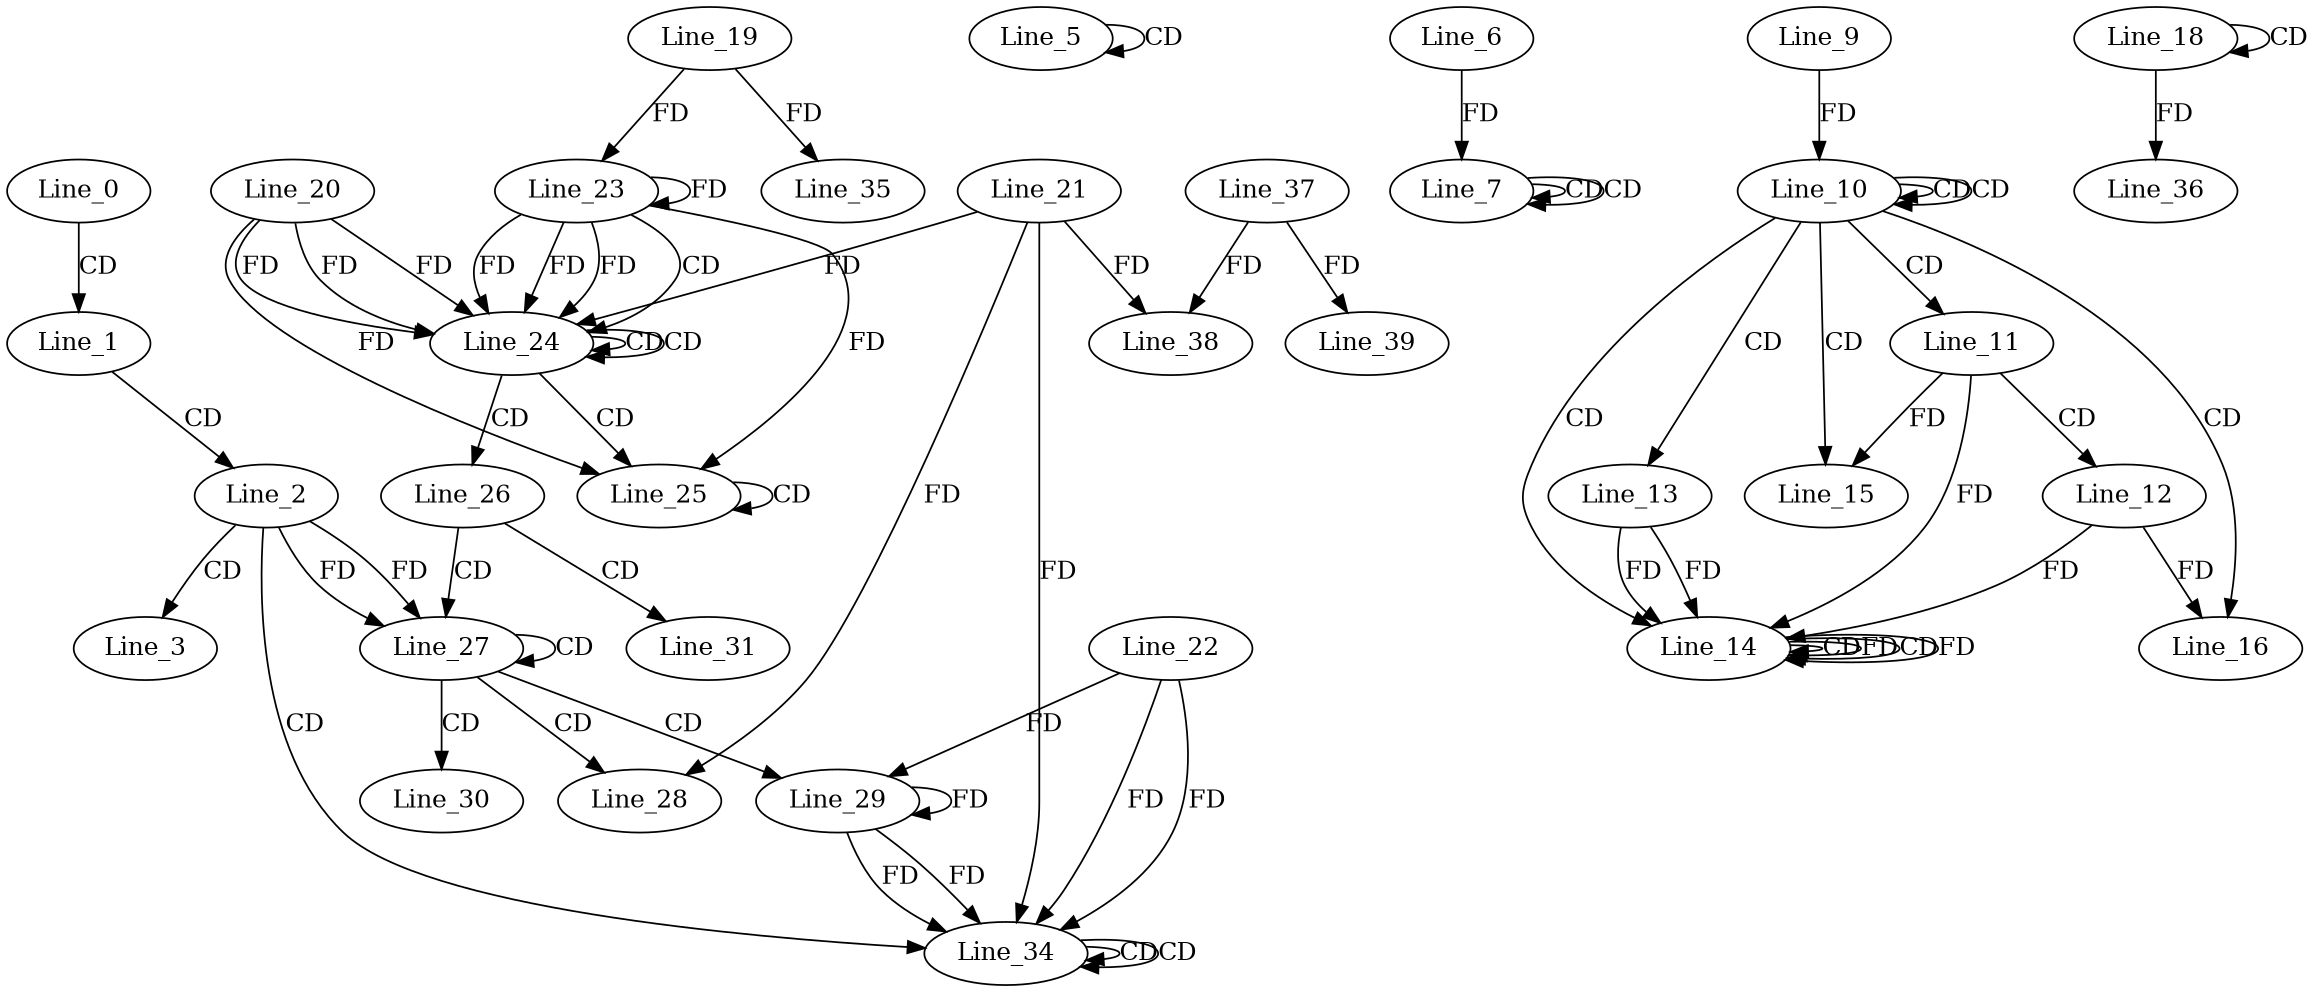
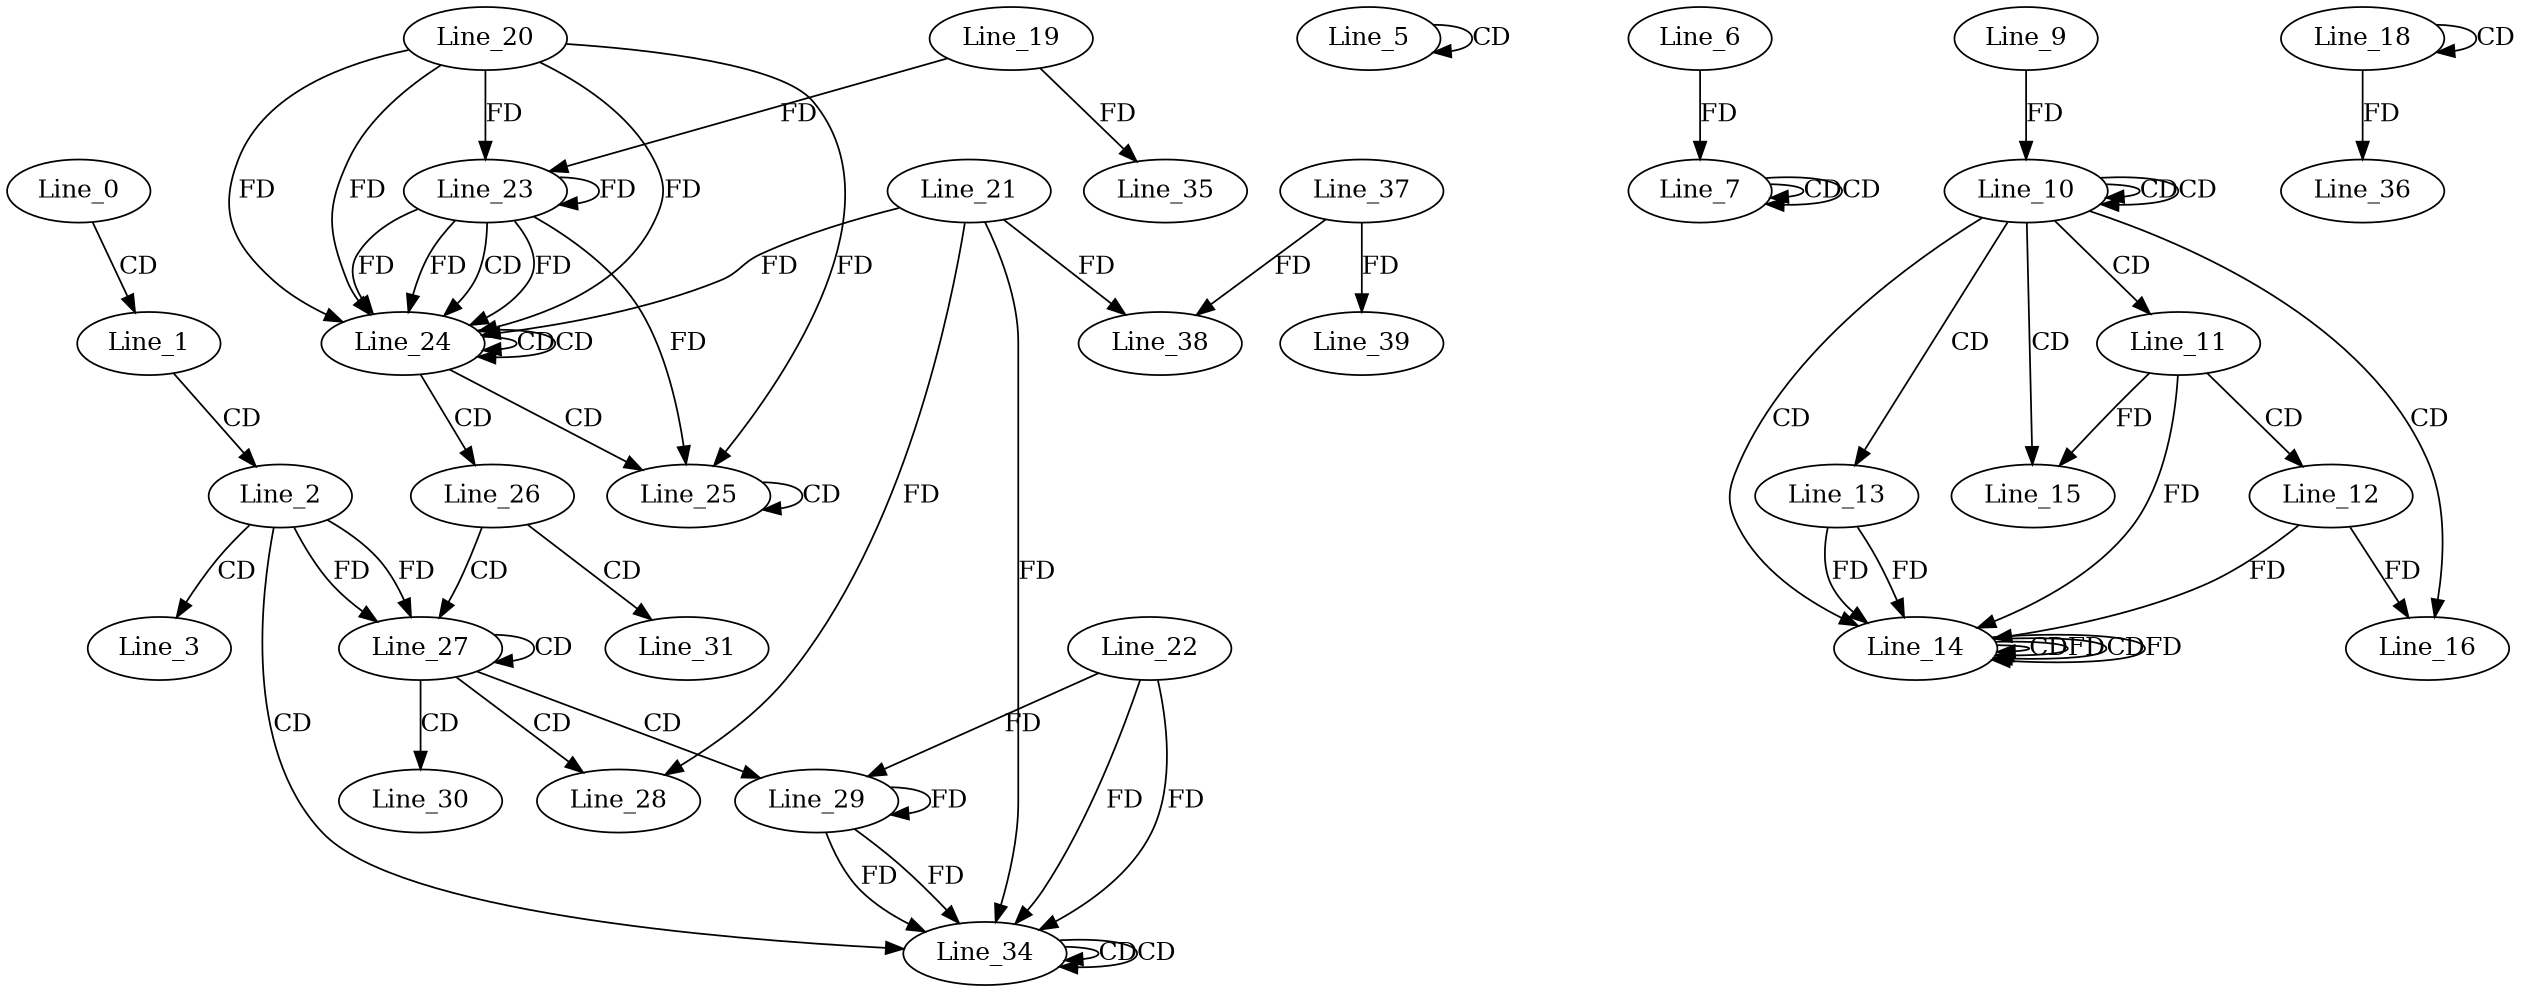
  digraph {
    Line_0
    Line_1
    Line_2
    Line_3
    Line_27
    Line_34
    Line_28
    Line_29
    Line_30
    Line_5
    Line_7
    Line_6
    Line_10
    Line_11
    Line_13
    Line_14
    Line_15
    Line_16
    Line_12
    Line_9
    Line_18
    Line_36
    Line_23
    Line_24
    Line_25
    Line_26
    Line_20
    Line_19
    Line_35
    Line_31
    Line_21
    Line_38
    Line_22
    Line_37
    Line_39
    Line_0 -> Line_1 [label=CD]
    Line_1 -> Line_2 [label=CD]
    Line_2 -> Line_3 [label=CD]
    Line_2 -> Line_27 [label=FD]
    Line_2 -> Line_27 [label=FD]
    Line_2 -> Line_34 [label=CD]
    Line_27 -> Line_27 [label=CD]
    Line_27 -> Line_28 [label=CD]
    Line_27 -> Line_29 [label=CD]
    Line_27 -> Line_30 [label=CD]
    Line_34 -> Line_34 [label=CD]
    Line_34 -> Line_34 [label=CD]
    Line_29 -> Line_34 [label=FD]
    Line_29 -> Line_34 [label=FD]
    Line_29 -> Line_29 [label=FD]
    Line_5 -> Line_5 [label=CD]
    Line_7 -> Line_7 [label=CD]
    Line_7 -> Line_7 [label=CD]
    Line_6 -> Line_7 [label=FD]
    Line_10 -> Line_10 [label=CD]
    Line_10 -> Line_10 [label=CD]
    Line_10 -> Line_11 [label=CD]
    Line_10 -> Line_13 [label=CD]
    Line_10 -> Line_14 [label=CD]
    Line_10 -> Line_15 [label=CD]
    Line_10 -> Line_16 [label=CD]
    Line_11 -> Line_14 [label=FD]
    Line_11 -> Line_15 [label=FD]
    Line_11 -> Line_12 [label=CD]
    Line_13 -> Line_14 [label=FD]
    Line_13 -> Line_14 [label=FD]
    Line_14 -> Line_14 [label=CD]
    Line_14 -> Line_14 [label=FD]
    Line_14 -> Line_14 [label=CD]
    Line_14 -> Line_14 [label=FD]
    Line_12 -> Line_14 [label=FD]
    Line_12 -> Line_16 [label=FD]
    Line_9 -> Line_10 [label=FD]
    Line_18 -> Line_18 [label=CD]
    Line_18 -> Line_36 [label=FD]
    Line_23 -> Line_23 [label=FD]
    Line_23 -> Line_24 [label=CD]
    Line_23 -> Line_24 [label=FD]
    Line_23 -> Line_24 [label=FD]
    Line_23 -> Line_24 [label=FD]
    Line_23 -> Line_25 [label=FD]
    Line_24 -> Line_24 [label=CD]
    Line_24 -> Line_24 [label=CD]
    Line_24 -> Line_25 [label=CD]
    Line_24 -> Line_26 [label=CD]
    Line_25 -> Line_25 [label=CD]
    Line_26 -> Line_27 [label=CD]
    Line_26 -> Line_31 [label=CD]
+   Line_20 -> Line_23 [label=FD]
    Line_20 -> Line_24 [label=FD]
    Line_20 -> Line_24 [label=FD]
    Line_20 -> Line_24 [label=FD]
    Line_20 -> Line_25 [label=FD]
    Line_19 -> Line_23 [label=FD]
    Line_19 -> Line_35 [label=FD]
    Line_21 -> Line_34 [label=FD]
    Line_21 -> Line_28 [label=FD]
    Line_21 -> Line_24 [label=FD]
    Line_21 -> Line_38 [label=FD]
    Line_22 -> Line_34 [label=FD]
    Line_22 -> Line_34 [label=FD]
    Line_22 -> Line_29 [label=FD]
    Line_37 -> Line_38 [label=FD]
    Line_37 -> Line_39 [label=FD]
  }
